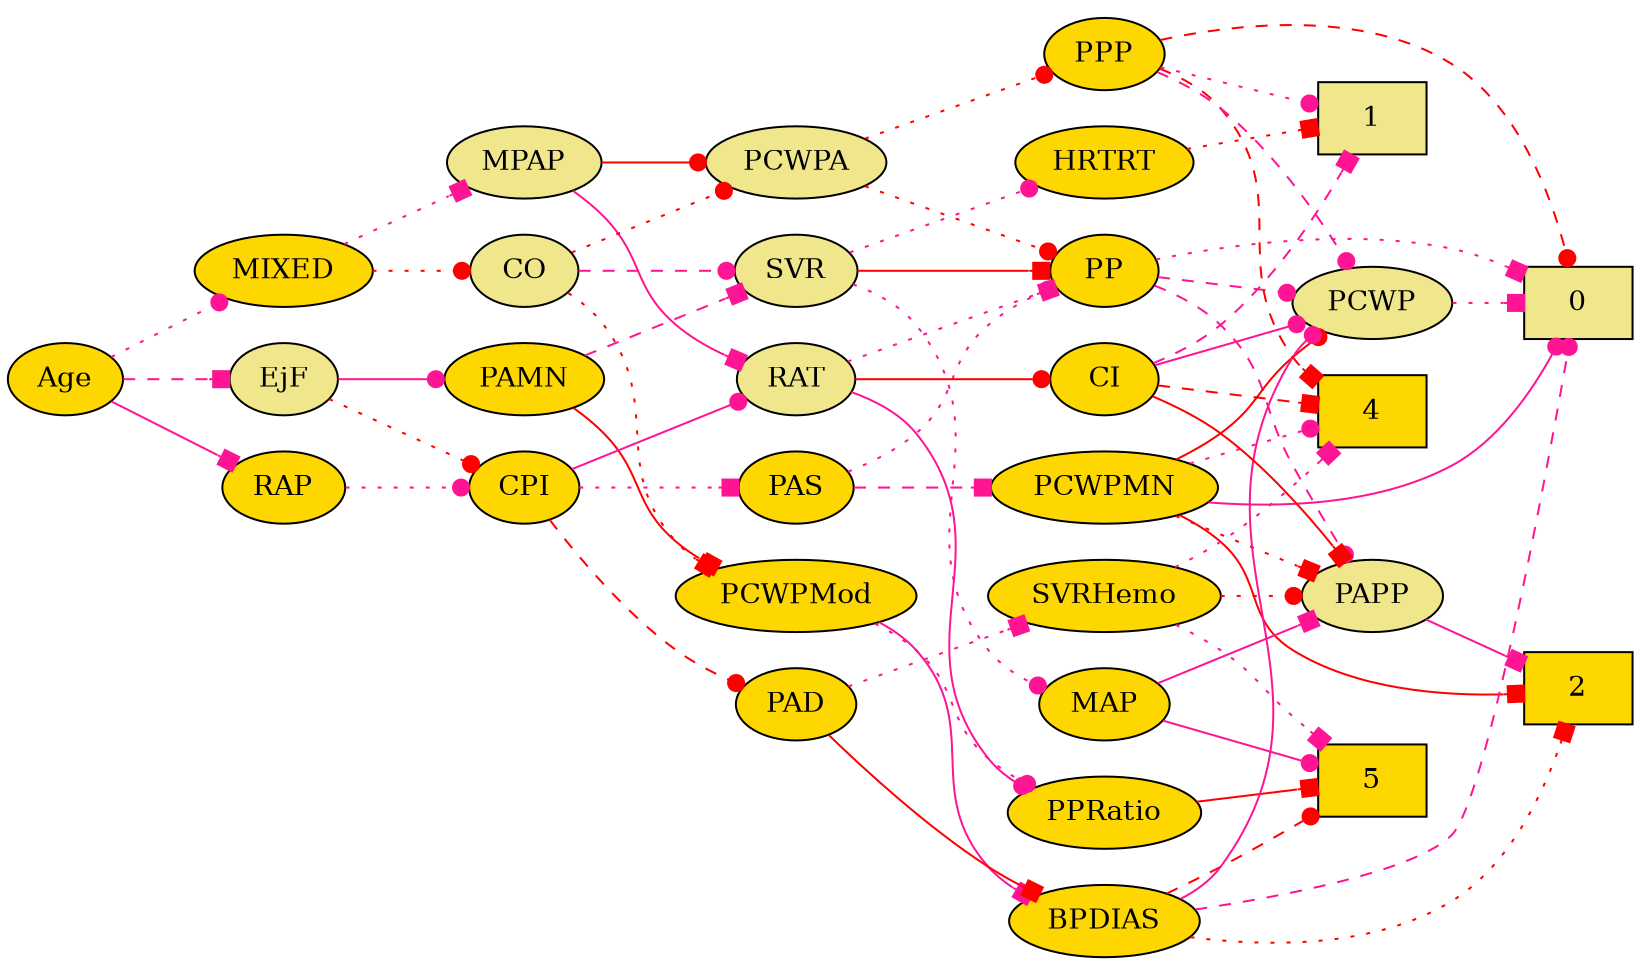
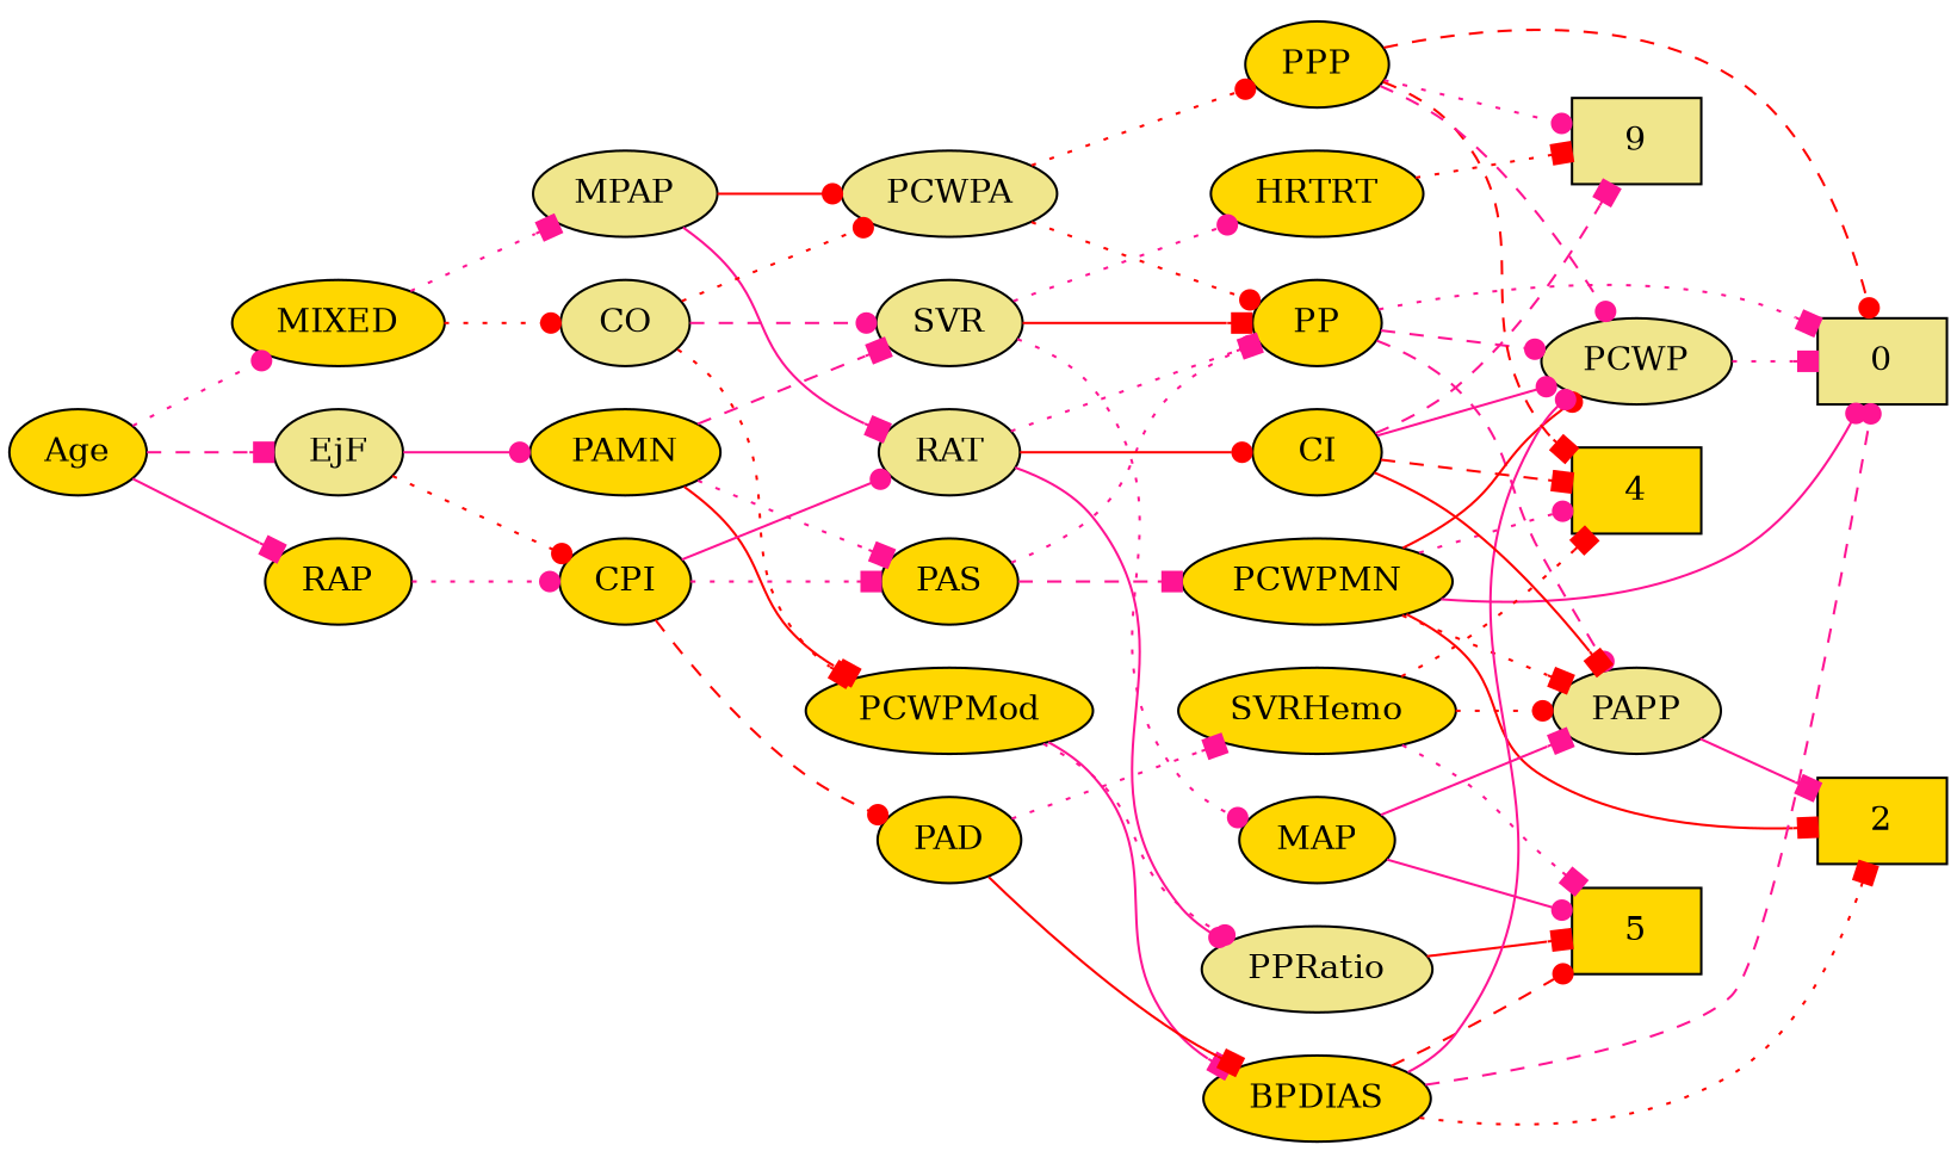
  strict digraph {
    rankdir=LR
    node [fillcolor=gold style=filled]
    edge [arrowhead=dot color=deeppink style=dotted]
-   1 [fillcolor=khaki height=0.5 shape=box width=0.75]
+   1 [fillcolor=khaki height=0.5 shape=box width=0.75 label=9]
    2 [height=0.5 shape=box width=0.75]
    n3 [fillcolor=khaki height=0.5 label=0 shape=box width=0.75]
    4 [height=0.5 shape=box width=0.75]
    5 [height=0.5 shape=box width=0.75]
    Age [height=0.5 width=0.75]
    EjF [fillcolor=khaki height=0.5 width=0.75]
    RAP [height=0.5 width=0.77632]
    MIXED [height=0.5 width=1.1193]
    PAMN [height=0.5 width=1.011]
    CPI [height=0.5 width=0.75]
    MPAP [fillcolor=khaki height=0.5 width=0.97491]
    CO [fillcolor=khaki height=0.5 width=0.75]
    PAS [height=0.5 width=0.75]
    SVR [fillcolor=khaki height=0.5 width=0.77632]
    PCWPMod [height=0.5 width=1.4443]
    RAT [fillcolor=khaki height=0.5 width=0.75827]
    PAD [height=0.5 width=0.79437]
    PCWPA [fillcolor=khaki height=0.5 width=1.1555]
    PP [height=0.5 width=0.75]
    PCWPMN [height=0.5 width=1.3902]
    MAP [height=0.5 width=0.84854]
    HRTRT [height=0.5 width=1.1013]
-   PPRatio [height=0.5 width=1.1013]
+   PPRatio [fillcolor=khaki height=0.5 width=1.1013]
    BPDIAS [height=0.5 width=1.1735]
    CI [height=0.5 width=0.75]
    SVRHemo [height=0.5 width=1.3902]
    PPP [height=0.5 width=0.75]
    PAPP [fillcolor=khaki height=0.5 width=0.88464]
    PCWP [fillcolor=khaki height=0.5 width=0.97491]
    Age -> EjF [arrowhead=box style=dashed]
    Age -> RAP [arrowhead=box style=solid]
    Age -> MIXED
    EjF -> PAMN [style=solid]
    EjF -> CPI [color=red]
    RAP -> CPI
    MIXED -> MPAP [arrowhead=box]
    MIXED -> CO [color=red]
+   PAMN -> PAS [arrowhead=box]
    PAMN -> SVR [arrowhead=box style=dashed]
    PAMN -> PCWPMod [arrowhead=box color=red style=solid]
    CPI -> PAS [arrowhead=box]
    CPI -> RAT [style=solid]
    CPI -> PAD [color=red style=dashed]
    MPAP -> RAT [arrowhead=box style=solid]
    MPAP -> PCWPA [color=red style=solid]
    CO -> SVR [style=dashed]
    CO -> PCWPMod [arrowhead=box color=red]
    CO -> PCWPA [color=red]
    PAS -> PP
    PAS -> PCWPMN [arrowhead=box style=dashed]
    SVR -> PP [arrowhead=box color=red style=solid]
    SVR -> MAP
    SVR -> HRTRT
    PCWPMod -> PPRatio
    PCWPMod -> BPDIAS [arrowhead=box style=solid]
    RAT -> PP [arrowhead=box]
    RAT -> PPRatio [style=solid]
    RAT -> CI [color=red style=solid]
    PAD -> BPDIAS [arrowhead=box color=red style=solid]
    PAD -> SVRHemo [arrowhead=box]
    PCWPA -> PP [color=red]
    PCWPA -> PPP [color=red]
    PP -> n3 [arrowhead=box]
    PP -> PAPP [style=dashed]
    PP -> PCWP [style=dashed]
    PCWPMN -> 2 [arrowhead=box color=red style=solid]
    PCWPMN -> n3 [style=solid]
    PCWPMN -> 4
    PCWPMN -> PAPP [arrowhead=box color=red]
    PCWPMN -> PCWP [color=red style=solid]
    MAP -> 5 [style=solid]
    MAP -> PAPP [arrowhead=box style=solid]
    HRTRT -> 1 [arrowhead=box color=red]
    PPRatio -> 5 [arrowhead=box color=red style=solid]
    BPDIAS -> 2 [arrowhead=box color=red]
    BPDIAS -> n3 [style=dashed]
    BPDIAS -> 5 [color=red style=dashed]
    BPDIAS -> PCWP [style=solid]
    CI -> 1 [arrowhead=box style=dashed]
    CI -> 4 [arrowhead=box color=red style=dashed]
    CI -> PAPP [arrowhead=box color=red style=solid]
    CI -> PCWP [style=solid]
-   SVRHemo -> 4 [arrowhead=box]
+   SVRHemo -> 4 [arrowhead=box color=red]
    SVRHemo -> 5 [arrowhead=box]
    SVRHemo -> PAPP [color=red]
    PPP -> 1
    PPP -> n3 [color=red style=dashed]
    PPP -> 4 [arrowhead=box color=red style=dashed]
    PPP -> PCWP [style=dashed]
    PAPP -> 2 [arrowhead=box style=solid]
    PCWP -> n3 [arrowhead=box]
  }
